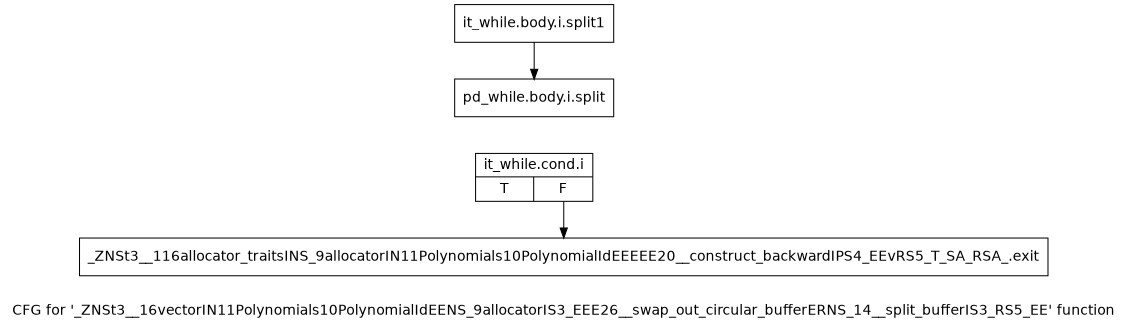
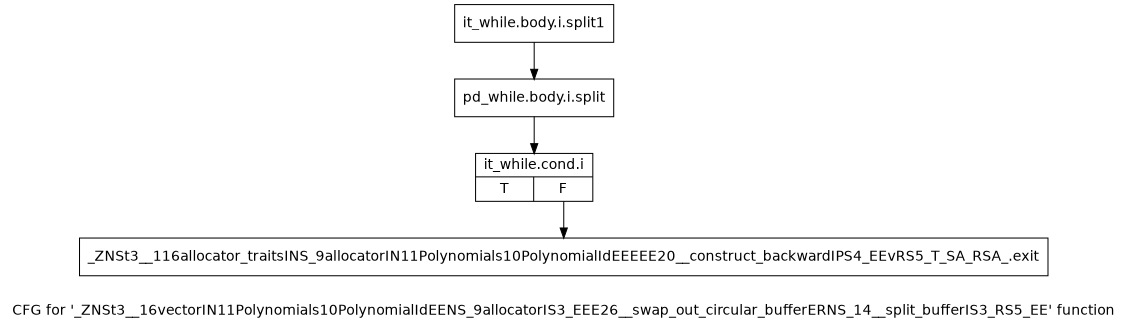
  digraph {
    fontname="DejaVu Sans"
    label="CFG for '_ZNSt3__16vectorIN11Polynomials10PolynomialIdEENS_9allocatorIS3_EEE26__swap_out_circular_bufferERNS_14__split_bufferIS3_RS5_EE' function"
    node [fontname="DejaVu Sans" shape=record]
    edge [fontname="DejaVu Sans"]
    n1 [label="{it_while.cond.i|{<s0>T|<s1>F}}"]
    n2 [label="{_ZNSt3__116allocator_traitsINS_9allocatorIN11Polynomials10PolynomialIdEEEEE20__construct_backwardIPS4_EEvRS5_T_SA_RSA_.exit}"]
    n3 [label="{it_while.body.i.split1}"]
    n4 [label="{pd_while.body.i.split}"]
    n1 -> n2 [tailport=s1]
    n3 -> n4
+   n4 -> n1
  }
